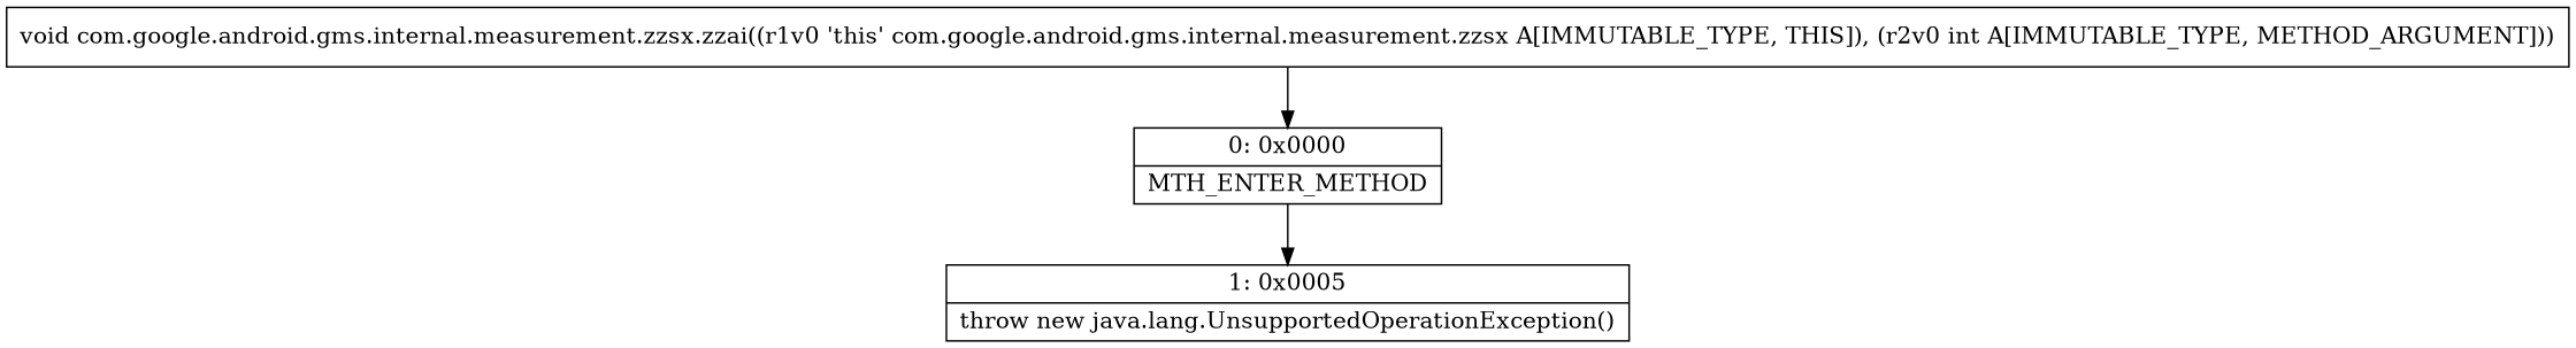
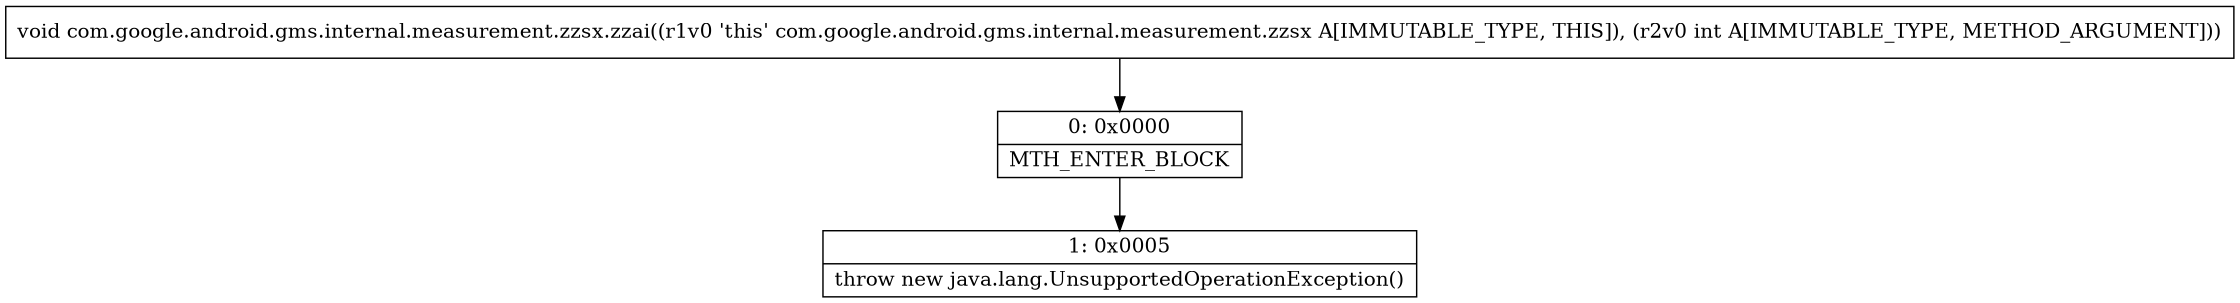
  digraph {
    node [shape=record]
-   n1 [label="{0\:\ 0x0000|MTH_ENTER_METHOD\l}"]
+   n1 [label="{0\:\ 0x0000|MTH_ENTER_BLOCK\l}"]
    n2 [label="{1\:\ 0x0005|throw new java.lang.UnsupportedOperationException()\l}"]
    n3 [label="{void com.google.android.gms.internal.measurement.zzsx.zzai((r1v0 'this' com.google.android.gms.internal.measurement.zzsx A[IMMUTABLE_TYPE, THIS]), (r2v0 int A[IMMUTABLE_TYPE, METHOD_ARGUMENT])) }"]
    n1 -> n2
    n3 -> n1
  }
